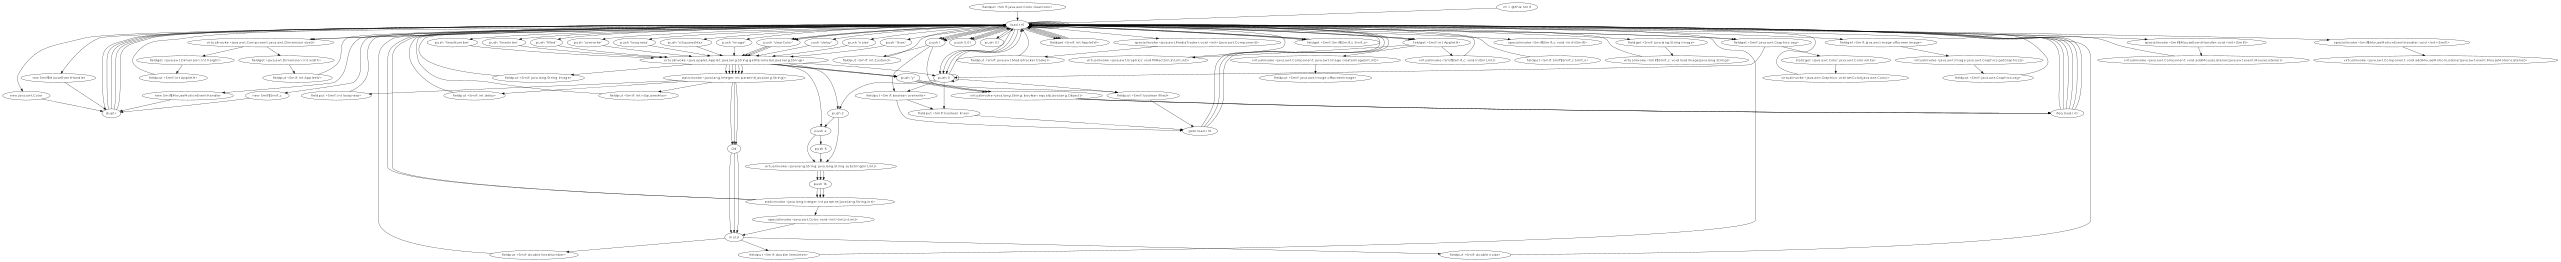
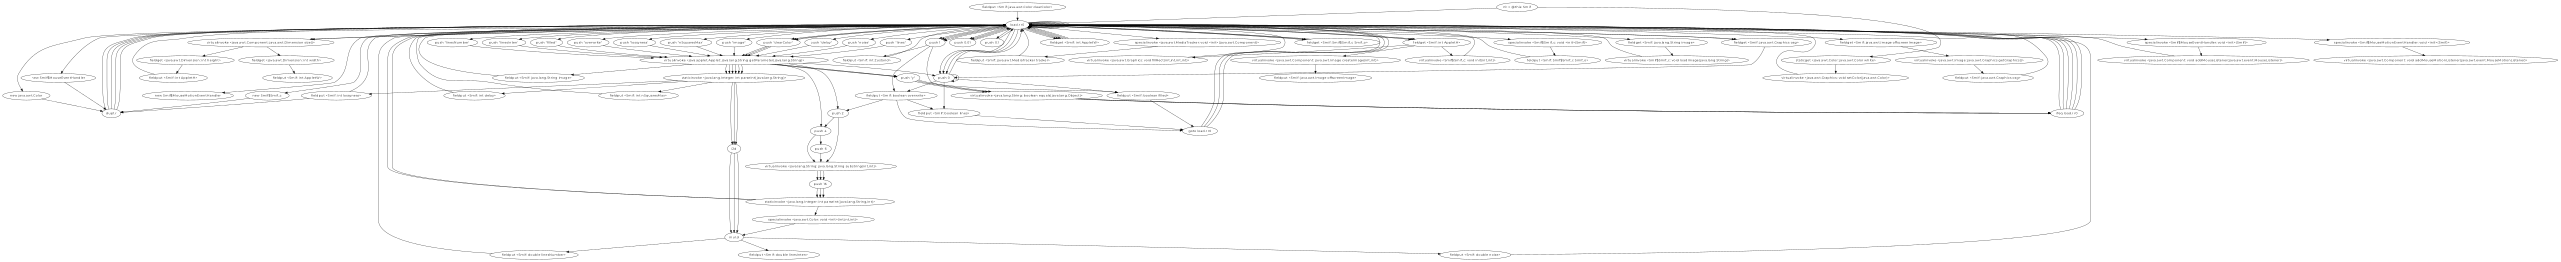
  digraph {
    fontname=Montserrat
    node [fontname=Montserrat]
    edge [fontname=Montserrat]
    "r0 := @this: Smif"
    "load.r r0"
    "virtualinvoke <java.awt.Component: java.awt.Dimension size()>"
    "new java.awt.Color"
    "push \"clearColor\""
    "push 0"
    "push \"delay\""
    "push 0.01"
    "push \"noise\""
    "push \"lines\""
    "push 1"
    "push \"linesNumber\""
    "push 0.1"
    "push \"linesInten\""
    "push \"filled\""
    "push \"overwrite\""
    "push \"lossyness\""
    "push \"nSquaresMax\""
    "push \"image\""
    "specialinvoke <java.awt.MediaTracker: void <init>(java.awt.Component)>"
    "fieldget <Smif: int AppletW>"
    "fieldget <Smif: int AppletH>"
    "fieldget <Smif: java.awt.Image offscreenImage>"
    "fieldget <Smif: java.awt.Graphics osg>"
    "new Smif$Smif_c"
    "specialinvoke <Smif$Smif_c: void <init>(Smif)>"
    "fieldget <Smif: Smif$Smif_c Smif_o>"
    "fieldget <Smif: java.lang.String image>"
    "new Smif$MouseEventHandler"
    "specialinvoke <Smif$MouseEventHandler: void <init>(Smif)>"
    "new Smif$MouseMotionEventHandler"
    "specialinvoke <Smif$MouseMotionEventHandler: void <init>(Smif)>"
    "fieldget <java.awt.Dimension: int width>"
    "fieldget <java.awt.Dimension: int height>"
    "dup1.r"
    "virtualinvoke <java.applet.Applet: java.lang.String getParameter(java.lang.String)>"
    "push 2"
    "fieldput <Smif: boolean lines>"
    "fieldput <Smif: boolean filled>"
    "fieldput <Smif: boolean overwrite>"
    "fieldput <Smif: int Zustand>"
    "fieldput <Smif: java.awt.MediaTracker tracker>"
    "virtualinvoke <java.awt.Component: java.awt.Image createImage(int,int)>"
    "virtualinvoke <java.awt.Graphics: void fillRect(int,int,int,int)>"
    "virtualinvoke <Smif$Smif_c: void init(int,int)>"
    "virtualinvoke <java.awt.Image: java.awt.Graphics getGraphics()>"
    "staticget <java.awt.Color: java.awt.Color white>"
    "fieldput <Smif: Smif$Smif_c Smif_o>"
    "virtualinvoke <Smif$Smif_c: void loadImage(java.lang.String)>"
    "virtualinvoke <java.awt.Component: void addMouseListener(java.awt.event.MouseListener)>"
    "virtualinvoke <java.awt.Component: void addMouseMotionListener(java.awt.event.MouseMotionListener)>"
    "fieldput <Smif: int AppletW>"
    "fieldput <Smif: int AppletH>"
    "push 4"
    "staticinvoke <java.lang.Integer: int parseInt(java.lang.String)>"
    "push \"y\""
    "fieldput <Smif: java.lang.String image>"
    "virtualinvoke <java.lang.String: java.lang.String substring(int,int)>"
    "push 6"
    "fieldput <Smif: int delay>"
    i2d
    "fieldput <Smif: int lossyness>"
    "fieldput <Smif: int nSquaresMax>"
    "virtualinvoke <java.lang.String: boolean equals(java.lang.Object)>"
    "goto load.r r0"
    "push 16"
    "staticinvoke <java.lang.Integer: int parseInt(java.lang.String,int)>"
    "specialinvoke <java.awt.Color: void <init>(int,int,int)>"
    "mul.d"
    "fieldput <Smif: java.awt.Color clearColor>"
    "fieldput <Smif: double noise>"
    "fieldput <Smif: double linesNumber>"
    "fieldput <Smif: double linesInten>"
    "ifeq load.r r0"
    "fieldput <Smif: java.awt.Image offscreenImage>"
    "fieldput <Smif: java.awt.Graphics osg>"
    "virtualinvoke <java.awt.Graphics: void setColor(java.awt.Color)>"
    "r0 := @this: Smif" -> "load.r r0"
    "load.r r0" -> "load.r r0"
    "load.r r0" -> "load.r r0"
    "load.r r0" -> "load.r r0"
    "load.r r0" -> "load.r r0"
    "load.r r0" -> "load.r r0"
    "load.r r0" -> "load.r r0"
    "load.r r0" -> "load.r r0"
    "load.r r0" -> "load.r r0"
    "load.r r0" -> "load.r r0"
    "load.r r0" -> "virtualinvoke <java.awt.Component: java.awt.Dimension size()>"
    "load.r r0" -> "virtualinvoke <java.awt.Component: java.awt.Dimension size()>"
    "load.r r0" -> "new java.awt.Color"
    "load.r r0" -> "push \"clearColor\""
    "load.r r0" -> "push \"clearColor\""
    "load.r r0" -> "push \"clearColor\""
    "load.r r0" -> "push 0"
    "load.r r0" -> "push 0"
    "load.r r0" -> "push 0"
    "load.r r0" -> "push \"delay\""
    "load.r r0" -> "push 0.01"
    "load.r r0" -> "push 0.01"
    "load.r r0" -> "push \"noise\""
    "load.r r0" -> "push \"lines\""
    "load.r r0" -> "push 1"
    "load.r r0" -> "push 1"
    "load.r r0" -> "push 1"
    "load.r r0" -> "push 1"
    "load.r r0" -> "push \"linesNumber\""
    "load.r r0" -> "push 0.1"
    "load.r r0" -> "push \"linesInten\""
    "load.r r0" -> "push \"filled\""
    "load.r r0" -> "push \"overwrite\""
    "load.r r0" -> "push \"lossyness\""
    "load.r r0" -> "push \"nSquaresMax\""
    "load.r r0" -> "push \"image\""
    "load.r r0" -> "specialinvoke <java.awt.MediaTracker: void <init>(java.awt.Component)>"
    "load.r r0" -> "fieldget <Smif: int AppletW>"
    "load.r r0" -> "fieldget <Smif: int AppletW>"
    "load.r r0" -> "fieldget <Smif: int AppletW>"
    "load.r r0" -> "fieldget <Smif: int AppletH>"
    "load.r r0" -> "fieldget <Smif: int AppletH>"
    "load.r r0" -> "fieldget <Smif: int AppletH>"
    "load.r r0" -> "fieldget <Smif: java.awt.Image offscreenImage>"
    "load.r r0" -> "fieldget <Smif: java.awt.Graphics osg>"
    "load.r r0" -> "fieldget <Smif: java.awt.Graphics osg>"
    "load.r r0" -> "new Smif$Smif_c"
    "load.r r0" -> "specialinvoke <Smif$Smif_c: void <init>(Smif)>"
    "load.r r0" -> "fieldget <Smif: Smif$Smif_c Smif_o>"
    "load.r r0" -> "fieldget <Smif: Smif$Smif_c Smif_o>"
    "load.r r0" -> "fieldget <Smif: java.lang.String image>"
    "load.r r0" -> "new Smif$MouseEventHandler"
    "load.r r0" -> "specialinvoke <Smif$MouseEventHandler: void <init>(Smif)>"
    "load.r r0" -> "new Smif$MouseMotionEventHandler"
    "load.r r0" -> "specialinvoke <Smif$MouseMotionEventHandler: void <init>(Smif)>"
    "virtualinvoke <java.awt.Component: java.awt.Dimension size()>" -> "fieldget <java.awt.Dimension: int width>"
    "virtualinvoke <java.awt.Component: java.awt.Dimension size()>" -> "fieldget <java.awt.Dimension: int height>"
    "new java.awt.Color" -> "dup1.r"
    "push \"clearColor\"" -> "virtualinvoke <java.applet.Applet: java.lang.String getParameter(java.lang.String)>"
    "push \"clearColor\"" -> "virtualinvoke <java.applet.Applet: java.lang.String getParameter(java.lang.String)>"
    "push \"clearColor\"" -> "virtualinvoke <java.applet.Applet: java.lang.String getParameter(java.lang.String)>"
    "push 0" -> "load.r r0"
    "push 0" -> "push 0"
-   "push 0" -> "push 2"
+   "fieldput <Smif: boolean overwrite>" -> "push 2"
    "push 0" -> "fieldput <Smif: boolean lines>"
    "push 0" -> "fieldput <Smif: boolean filled>"
    "push 0" -> "fieldput <Smif: boolean overwrite>"
    "push \"delay\"" -> "virtualinvoke <java.applet.Applet: java.lang.String getParameter(java.lang.String)>"
    "push 0.01" -> "load.r r0"
    "push 0.01" -> "load.r r0"
    "push \"noise\"" -> "virtualinvoke <java.applet.Applet: java.lang.String getParameter(java.lang.String)>"
    "push \"lines\"" -> "virtualinvoke <java.applet.Applet: java.lang.String getParameter(java.lang.String)>"
    "push 1" -> "fieldput <Smif: boolean filled>"
    "push 1" -> "fieldput <Smif: boolean overwrite>"
    "push 1" -> "fieldput <Smif: int Zustand>"
    "push \"linesNumber\"" -> "virtualinvoke <java.applet.Applet: java.lang.String getParameter(java.lang.String)>"
    "push 0.1" -> "load.r r0"
    "push \"linesInten\"" -> "virtualinvoke <java.applet.Applet: java.lang.String getParameter(java.lang.String)>"
    "push \"filled\"" -> "virtualinvoke <java.applet.Applet: java.lang.String getParameter(java.lang.String)>"
    "push \"overwrite\"" -> "virtualinvoke <java.applet.Applet: java.lang.String getParameter(java.lang.String)>"
    "push \"lossyness\"" -> "virtualinvoke <java.applet.Applet: java.lang.String getParameter(java.lang.String)>"
    "push \"nSquaresMax\"" -> "virtualinvoke <java.applet.Applet: java.lang.String getParameter(java.lang.String)>"
    "push \"image\"" -> "virtualinvoke <java.applet.Applet: java.lang.String getParameter(java.lang.String)>"
    "specialinvoke <java.awt.MediaTracker: void <init>(java.awt.Component)>" -> "fieldput <Smif: java.awt.MediaTracker tracker>"
    "fieldget <Smif: int AppletW>" -> "load.r r0"
    "fieldget <Smif: int AppletW>" -> "load.r r0"
    "fieldget <Smif: int AppletW>" -> "load.r r0"
    "fieldget <Smif: int AppletH>" -> "virtualinvoke <java.awt.Component: java.awt.Image createImage(int,int)>"
    "fieldget <Smif: int AppletH>" -> "virtualinvoke <java.awt.Graphics: void fillRect(int,int,int,int)>"
    "fieldget <Smif: int AppletH>" -> "virtualinvoke <Smif$Smif_c: void init(int,int)>"
    "fieldget <Smif: java.awt.Image offscreenImage>" -> "virtualinvoke <java.awt.Image: java.awt.Graphics getGraphics()>"
    "fieldget <Smif: java.awt.Graphics osg>" -> "push 0"
-   "fieldget <Smif: java.awt.Graphics osg>" -> "staticget <java.awt.Color: java.awt.Color white>"
+   "r0 := @this: Smif" -> "staticget <java.awt.Color: java.awt.Color white>"
    "new Smif$Smif_c" -> "dup1.r"
+   "specialinvoke <Smif$Smif_c: void <init>(Smif)>" -> "fieldput <Smif: Smif$Smif_c Smif_o>"
    "fieldget <Smif: Smif$Smif_c Smif_o>" -> "load.r r0"
    "fieldget <Smif: Smif$Smif_c Smif_o>" -> "load.r r0"
    "fieldget <Smif: java.lang.String image>" -> "virtualinvoke <Smif$Smif_c: void loadImage(java.lang.String)>"
    "new Smif$MouseEventHandler" -> "dup1.r"
    "specialinvoke <Smif$MouseEventHandler: void <init>(Smif)>" -> "virtualinvoke <java.awt.Component: void addMouseListener(java.awt.event.MouseListener)>"
-   "new Smif$MouseMotionEventHandler" -> "dup1.r"
+   "fieldput <Smif: int lossyness>" -> "dup1.r"
    "specialinvoke <Smif$MouseMotionEventHandler: void <init>(Smif)>" -> "virtualinvoke <java.awt.Component: void addMouseMotionListener(java.awt.event.MouseMotionListener)>"
    "fieldget <java.awt.Dimension: int width>" -> "fieldput <Smif: int AppletW>"
    "fieldget <java.awt.Dimension: int height>" -> "fieldput <Smif: int AppletH>"
    "dup1.r" -> "load.r r0"
    "dup1.r" -> "load.r r0"
    "dup1.r" -> "load.r r0"
    "dup1.r" -> "load.r r0"
    "dup1.r" -> "load.r r0"
    "virtualinvoke <java.applet.Applet: java.lang.String getParameter(java.lang.String)>" -> "push 0"
    "virtualinvoke <java.applet.Applet: java.lang.String getParameter(java.lang.String)>" -> "push 2"
    "virtualinvoke <java.applet.Applet: java.lang.String getParameter(java.lang.String)>" -> "push 4"
    "virtualinvoke <java.applet.Applet: java.lang.String getParameter(java.lang.String)>" -> "staticinvoke <java.lang.Integer: int parseInt(java.lang.String)>"
    "virtualinvoke <java.applet.Applet: java.lang.String getParameter(java.lang.String)>" -> "staticinvoke <java.lang.Integer: int parseInt(java.lang.String)>"
    "virtualinvoke <java.applet.Applet: java.lang.String getParameter(java.lang.String)>" -> "staticinvoke <java.lang.Integer: int parseInt(java.lang.String)>"
    "virtualinvoke <java.applet.Applet: java.lang.String getParameter(java.lang.String)>" -> "staticinvoke <java.lang.Integer: int parseInt(java.lang.String)>"
    "virtualinvoke <java.applet.Applet: java.lang.String getParameter(java.lang.String)>" -> "staticinvoke <java.lang.Integer: int parseInt(java.lang.String)>"
    "virtualinvoke <java.applet.Applet: java.lang.String getParameter(java.lang.String)>" -> "staticinvoke <java.lang.Integer: int parseInt(java.lang.String)>"
    "virtualinvoke <java.applet.Applet: java.lang.String getParameter(java.lang.String)>" -> "push \"y\""
    "virtualinvoke <java.applet.Applet: java.lang.String getParameter(java.lang.String)>" -> "push \"y\""
    "virtualinvoke <java.applet.Applet: java.lang.String getParameter(java.lang.String)>" -> "push \"y\""
    "virtualinvoke <java.applet.Applet: java.lang.String getParameter(java.lang.String)>" -> "fieldput <Smif: java.lang.String image>"
    "push 2" -> "push 4"
    "push 2" -> "virtualinvoke <java.lang.String: java.lang.String substring(int,int)>"
    "fieldput <Smif: boolean lines>" -> "goto load.r r0"
    "fieldput <Smif: boolean filled>" -> "goto load.r r0"
    "fieldput <Smif: boolean overwrite>" -> "fieldput <Smif: boolean lines>"
    "fieldput <Smif: boolean overwrite>" -> "goto load.r r0"
    "fieldput <Smif: int Zustand>" -> "load.r r0"
    "fieldput <Smif: java.awt.MediaTracker tracker>" -> "load.r r0"
    "virtualinvoke <java.awt.Component: java.awt.Image createImage(int,int)>" -> "fieldput <Smif: java.awt.Image offscreenImage>"
    "virtualinvoke <java.awt.Graphics: void fillRect(int,int,int,int)>" -> "load.r r0"
    "virtualinvoke <Smif$Smif_c: void init(int,int)>" -> "load.r r0"
    "virtualinvoke <java.awt.Image: java.awt.Graphics getGraphics()>" -> "fieldput <Smif: java.awt.Graphics osg>"
    "staticget <java.awt.Color: java.awt.Color white>" -> "virtualinvoke <java.awt.Graphics: void setColor(java.awt.Color)>"
    "fieldput <Smif: Smif$Smif_c Smif_o>" -> "load.r r0"
    "virtualinvoke <Smif$Smif_c: void loadImage(java.lang.String)>" -> "load.r r0"
    "virtualinvoke <java.awt.Component: void addMouseListener(java.awt.event.MouseListener)>" -> "load.r r0"
-   "fieldput <Smif: int AppletW>" -> "load.r r0"
    "fieldput <Smif: int AppletH>" -> "load.r r0"
    "push 4" -> "virtualinvoke <java.lang.String: java.lang.String substring(int,int)>"
    "push 4" -> "push 6"
    "staticinvoke <java.lang.Integer: int parseInt(java.lang.String)>" -> "fieldput <Smif: int delay>"
    "staticinvoke <java.lang.Integer: int parseInt(java.lang.String)>" -> i2d
    "staticinvoke <java.lang.Integer: int parseInt(java.lang.String)>" -> i2d
    "staticinvoke <java.lang.Integer: int parseInt(java.lang.String)>" -> i2d
    "staticinvoke <java.lang.Integer: int parseInt(java.lang.String)>" -> "fieldput <Smif: int lossyness>"
    "staticinvoke <java.lang.Integer: int parseInt(java.lang.String)>" -> "fieldput <Smif: int nSquaresMax>"
    "push \"y\"" -> "virtualinvoke <java.lang.String: boolean equals(java.lang.Object)>"
    "push \"y\"" -> "virtualinvoke <java.lang.String: boolean equals(java.lang.Object)>"
    "push \"y\"" -> "virtualinvoke <java.lang.String: boolean equals(java.lang.Object)>"
    "fieldput <Smif: java.lang.String image>" -> "load.r r0"
    "virtualinvoke <java.lang.String: java.lang.String substring(int,int)>" -> "push 16"
    "virtualinvoke <java.lang.String: java.lang.String substring(int,int)>" -> "push 16"
    "virtualinvoke <java.lang.String: java.lang.String substring(int,int)>" -> "push 16"
    "push 6" -> "virtualinvoke <java.lang.String: java.lang.String substring(int,int)>"
    "fieldput <Smif: int delay>" -> "load.r r0"
    i2d -> "mul.d"
    i2d -> "mul.d"
    i2d -> "mul.d"
    "fieldput <Smif: int lossyness>" -> "load.r r0"
    "fieldput <Smif: int nSquaresMax>" -> "load.r r0"
    "virtualinvoke <java.lang.String: boolean equals(java.lang.Object)>" -> "ifeq load.r r0"
    "virtualinvoke <java.lang.String: boolean equals(java.lang.Object)>" -> "ifeq load.r r0"
    "virtualinvoke <java.lang.String: boolean equals(java.lang.Object)>" -> "ifeq load.r r0"
    "goto load.r r0" -> "load.r r0"
    "goto load.r r0" -> "load.r r0"
    "goto load.r r0" -> "load.r r0"
    "push 16" -> "staticinvoke <java.lang.Integer: int parseInt(java.lang.String,int)>"
    "push 16" -> "staticinvoke <java.lang.Integer: int parseInt(java.lang.String,int)>"
    "push 16" -> "staticinvoke <java.lang.Integer: int parseInt(java.lang.String,int)>"
    "staticinvoke <java.lang.Integer: int parseInt(java.lang.String,int)>" -> "load.r r0"
    "staticinvoke <java.lang.Integer: int parseInt(java.lang.String,int)>" -> "load.r r0"
    "staticinvoke <java.lang.Integer: int parseInt(java.lang.String,int)>" -> "specialinvoke <java.awt.Color: void <init>(int,int,int)>"
    "specialinvoke <java.awt.Color: void <init>(int,int,int)>" -> "mul.d"
    "mul.d" -> "fieldput <Smif: double noise>"
    "mul.d" -> "fieldput <Smif: double linesNumber>"
    "mul.d" -> "fieldput <Smif: double linesInten>"
    "fieldput <Smif: java.awt.Color clearColor>" -> "load.r r0"
    "fieldput <Smif: double noise>" -> "load.r r0"
    "fieldput <Smif: double linesNumber>" -> "load.r r0"
-   "fieldput <Smif: double linesInten>" -> "load.r r0"
    "ifeq load.r r0" -> "load.r r0"
    "ifeq load.r r0" -> "load.r r0"
    "ifeq load.r r0" -> "load.r r0"
    "ifeq load.r r0" -> "load.r r0"
    "ifeq load.r r0" -> "load.r r0"
    "ifeq load.r r0" -> "load.r r0"
    "fieldput <Smif: java.awt.Graphics osg>" -> "load.r r0"
    "virtualinvoke <java.awt.Graphics: void setColor(java.awt.Color)>" -> "load.r r0"
  }
